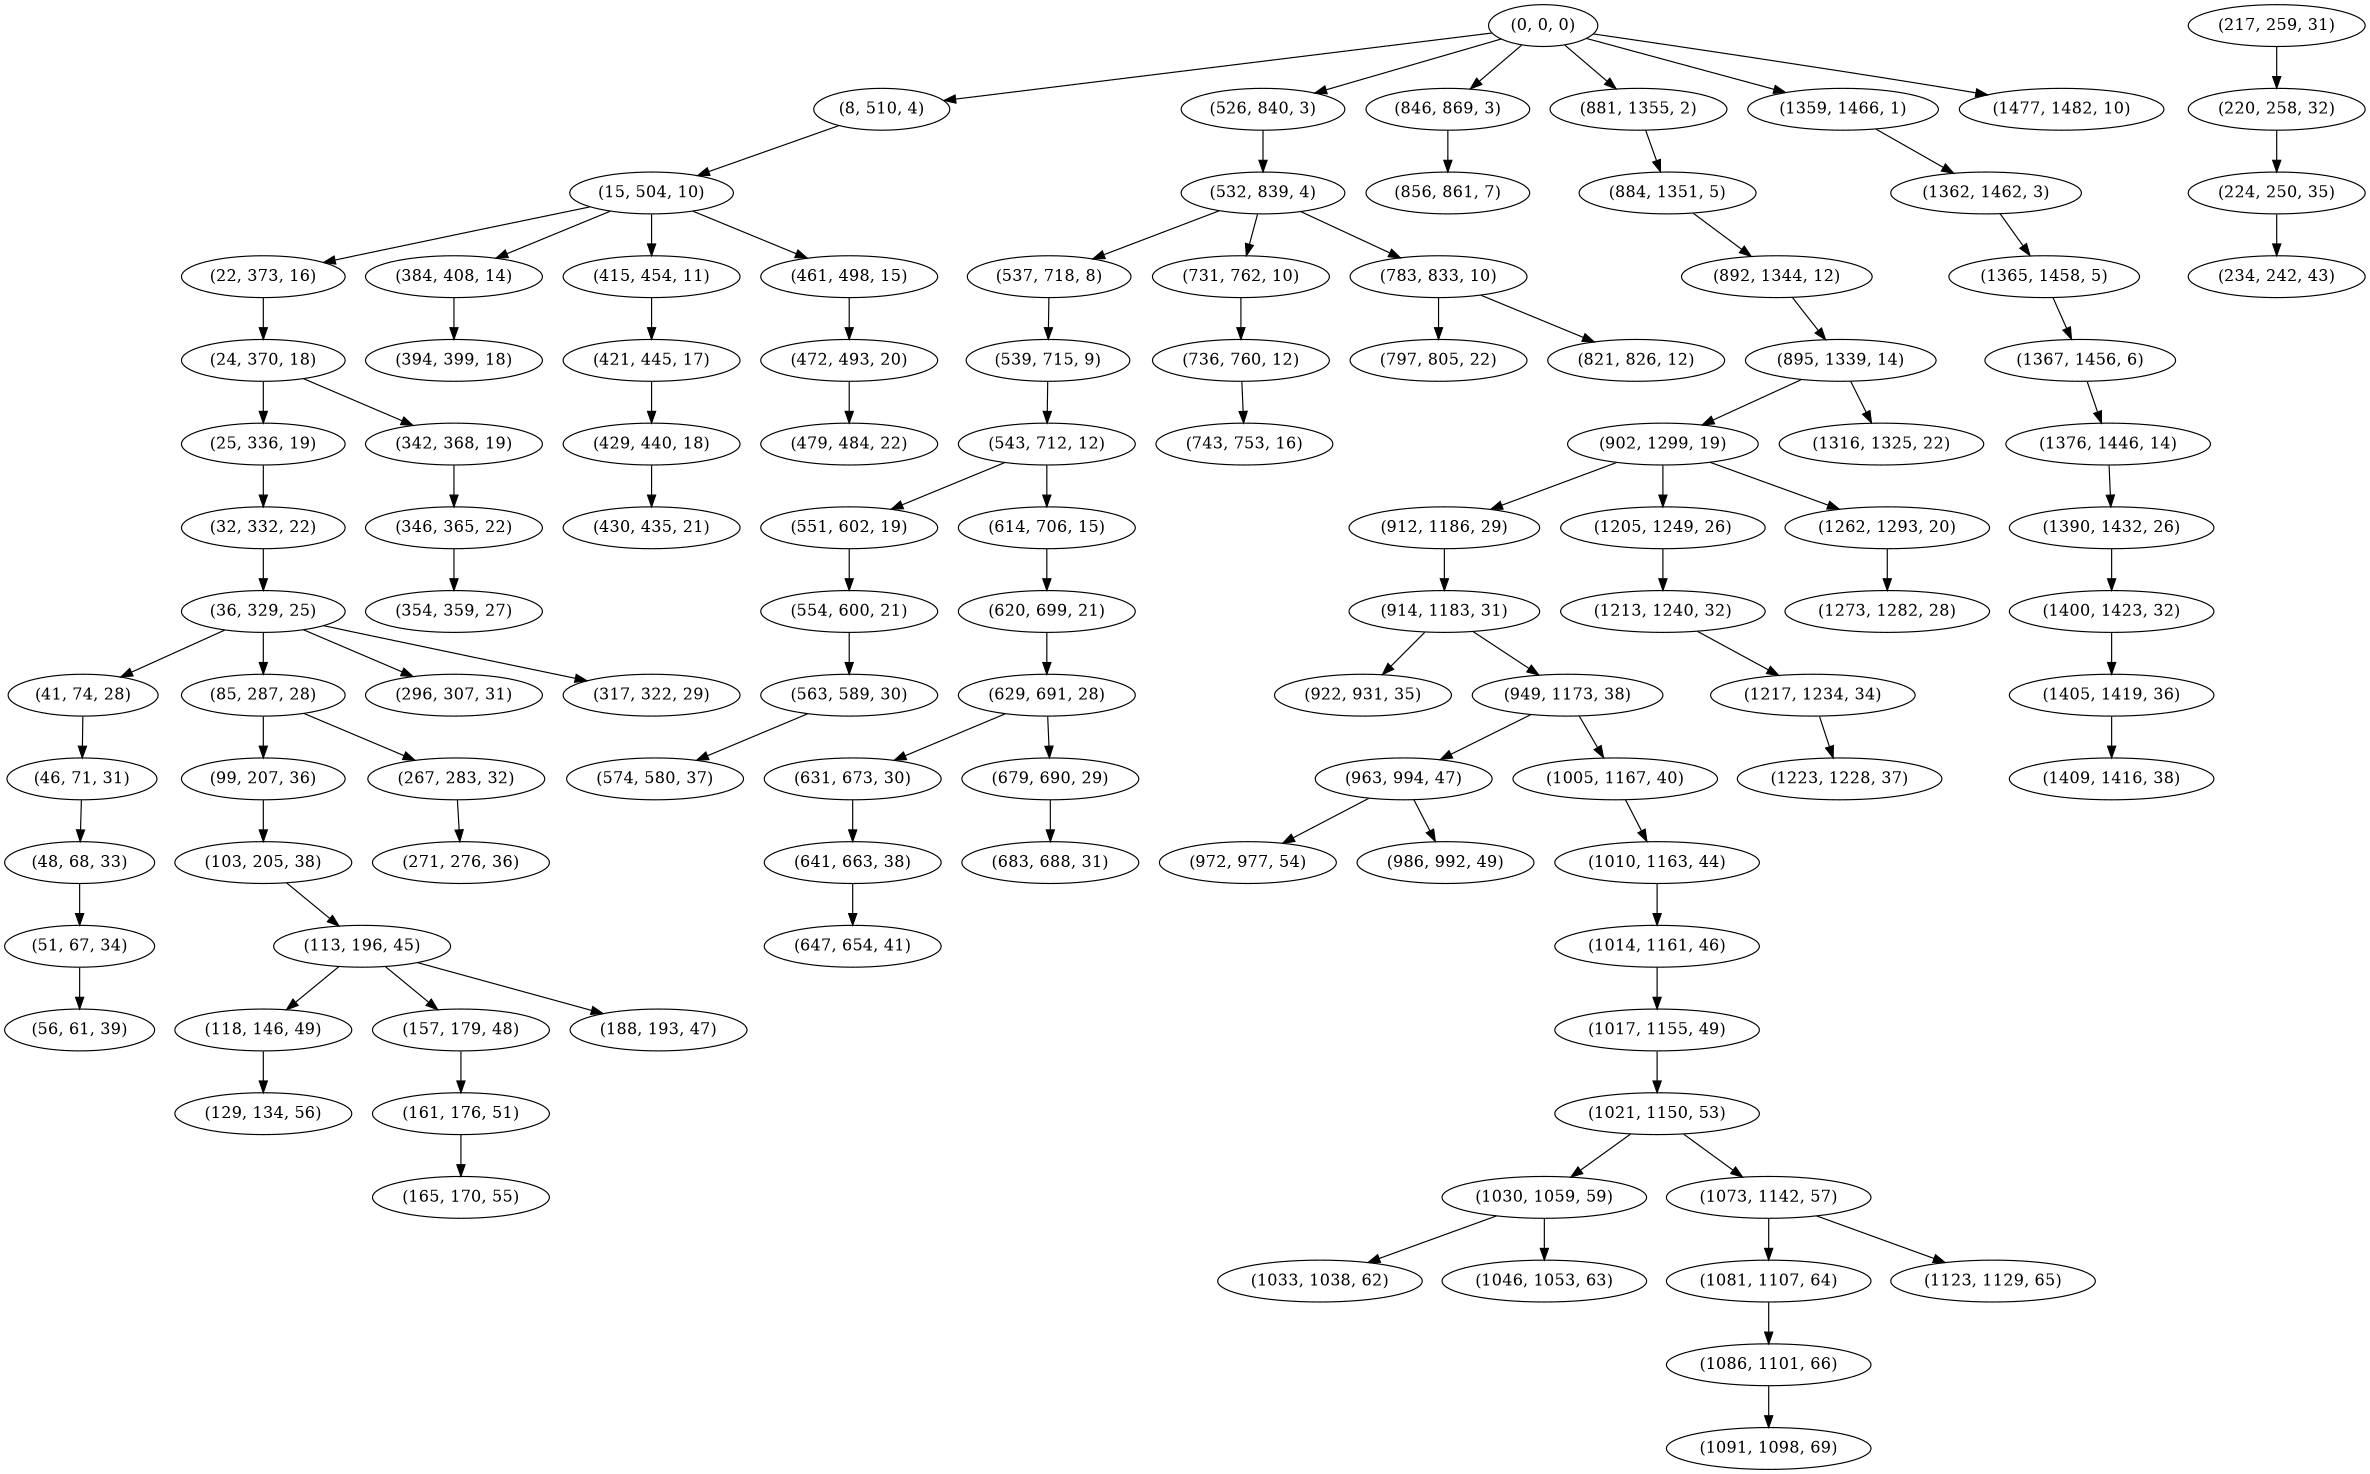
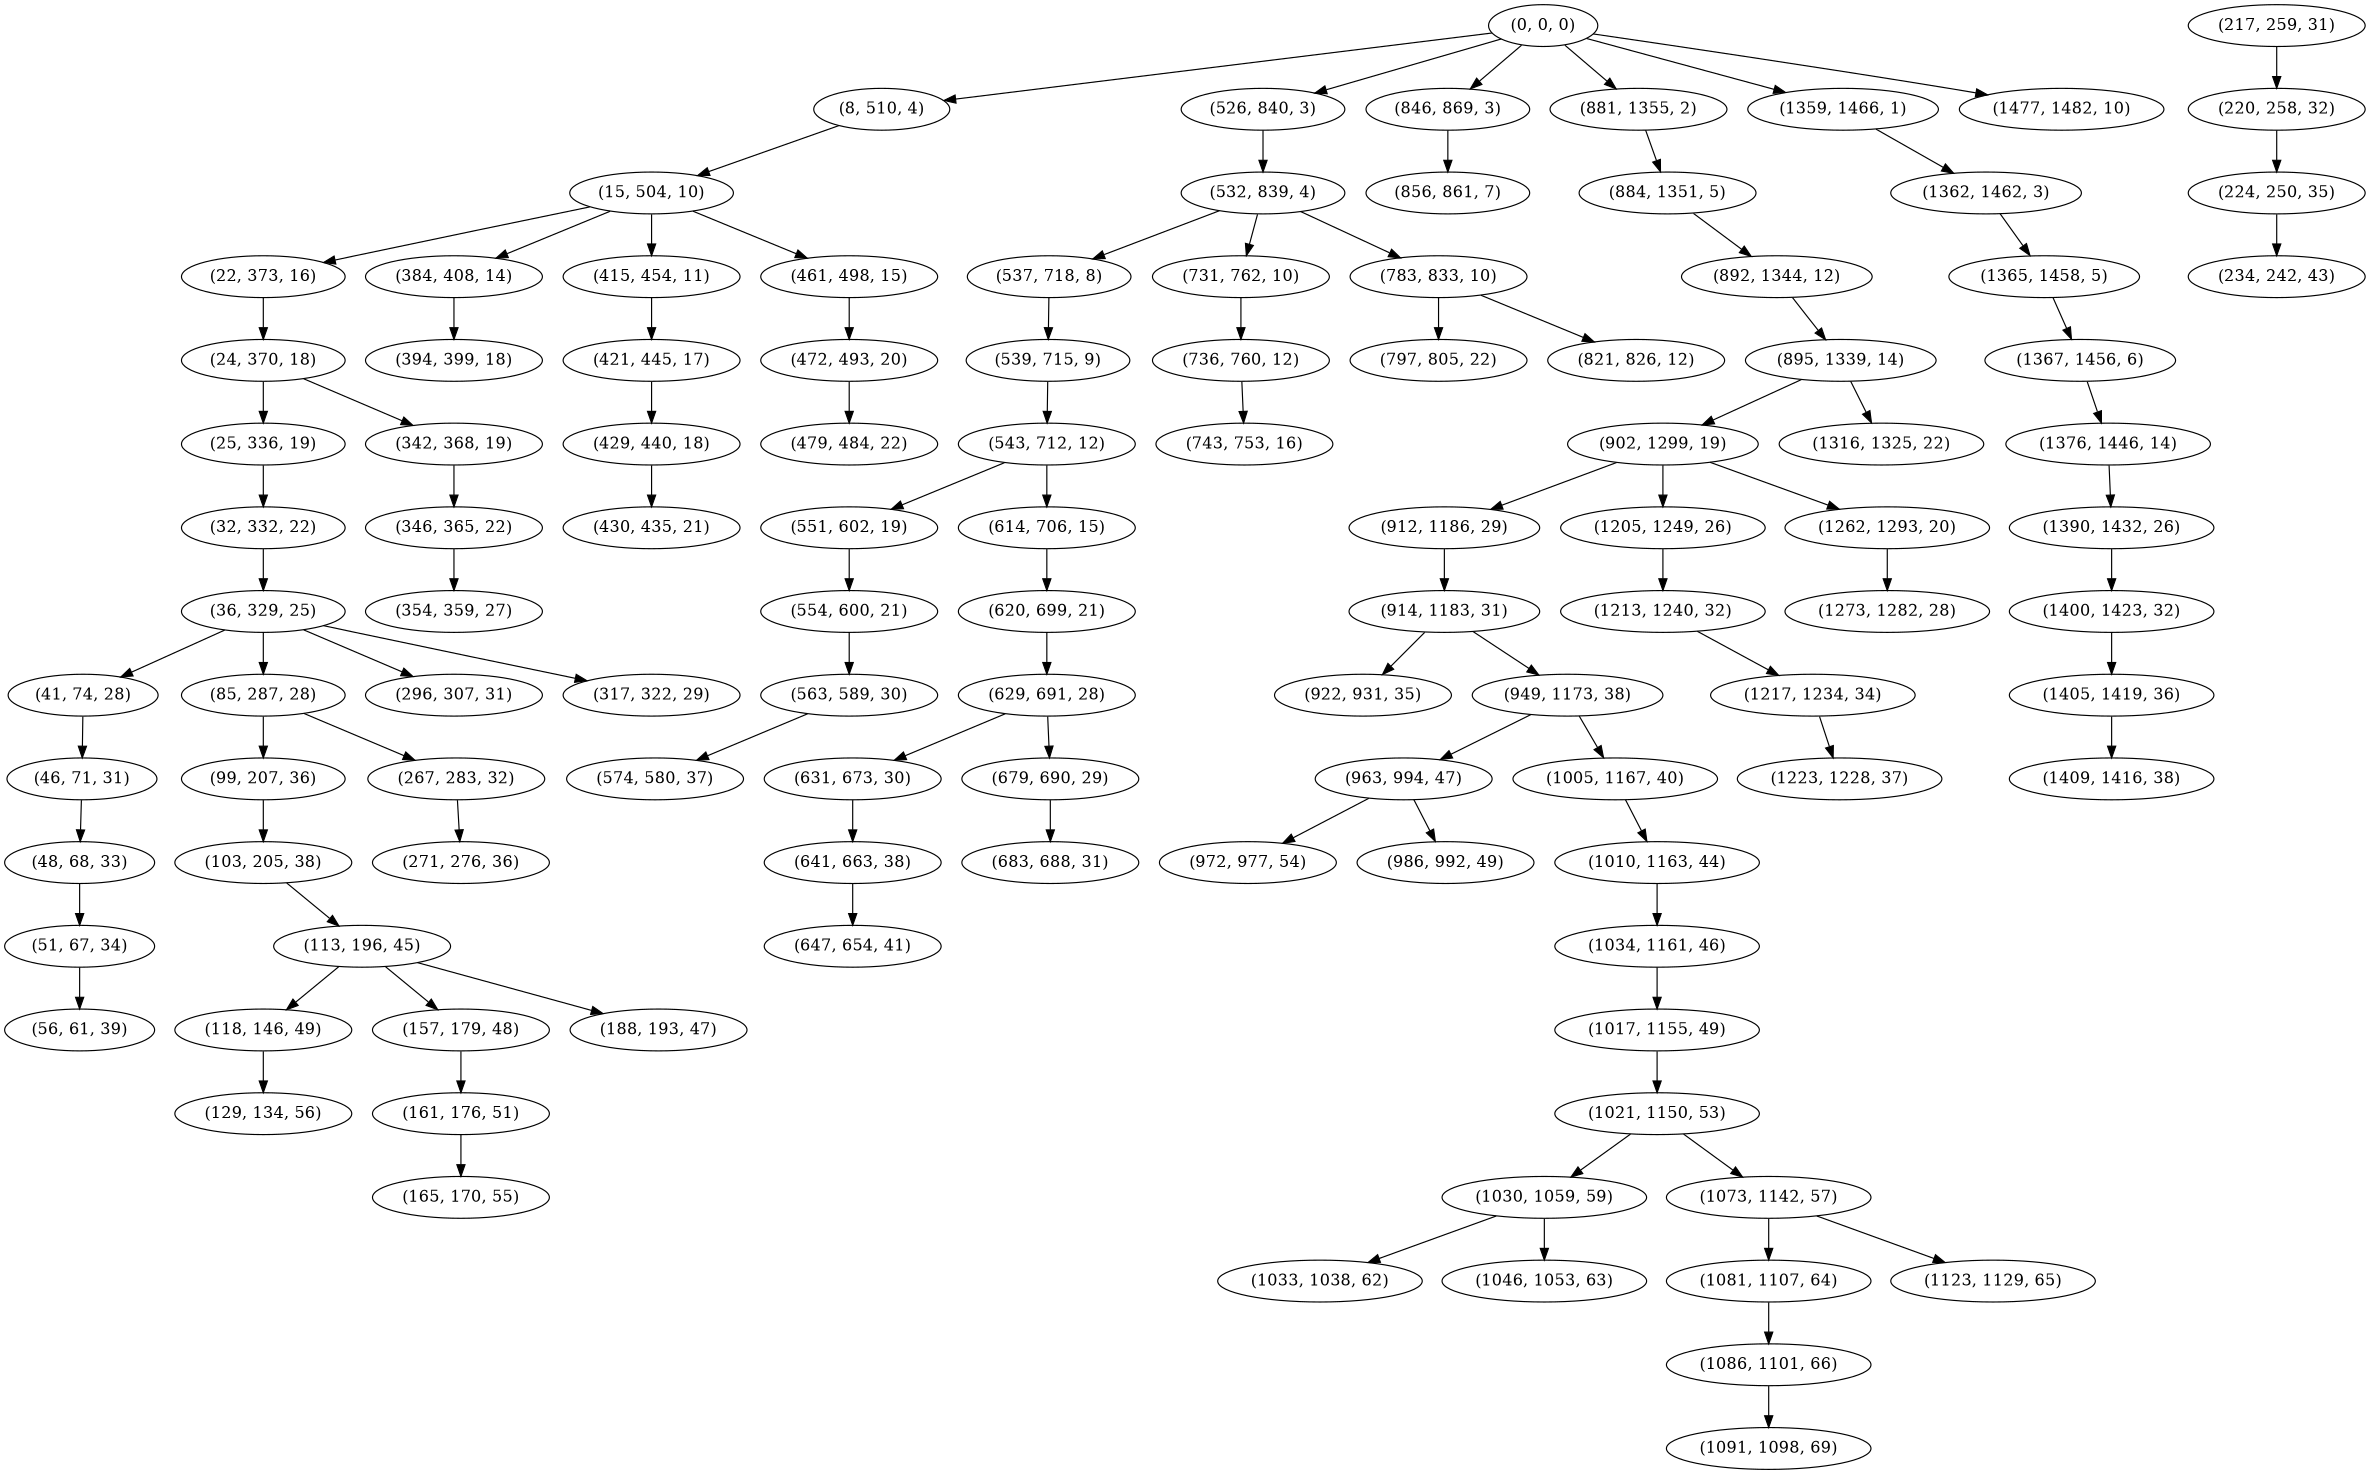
  digraph {
    "(0, 0, 0)"
    "(8, 510, 4)"
    "(526, 840, 3)"
    "(846, 869, 3)"
    "(881, 1355, 2)"
    "(1359, 1466, 1)"
    "(1477, 1482, 10)"
    "(15, 504, 10)"
    "(532, 839, 4)"
    "(856, 861, 7)"
    "(884, 1351, 5)"
    "(1362, 1462, 3)"
    "(22, 373, 16)"
    "(384, 408, 14)"
    "(415, 454, 11)"
    "(461, 498, 15)"
    "(24, 370, 18)"
    "(394, 399, 18)"
    "(421, 445, 17)"
    "(472, 493, 20)"
    "(25, 336, 19)"
    "(342, 368, 19)"
    "(32, 332, 22)"
    "(346, 365, 22)"
    "(36, 329, 25)"
    "(41, 74, 28)"
    "(85, 287, 28)"
    "(296, 307, 31)"
    "(317, 322, 29)"
    "(46, 71, 31)"
    "(99, 207, 36)"
    "(267, 283, 32)"
    "(48, 68, 33)"
    "(51, 67, 34)"
    "(56, 61, 39)"
    "(103, 205, 38)"
    "(217, 259, 31)"
    "(220, 258, 32)"
    "(271, 276, 36)"
    "(113, 196, 45)"
    "(118, 146, 49)"
    "(157, 179, 48)"
    "(188, 193, 47)"
    "(129, 134, 56)"
    "(161, 176, 51)"
    "(165, 170, 55)"
    "(224, 250, 35)"
    "(234, 242, 43)"
    "(354, 359, 27)"
    n50 [label="(429, 440, 18)"]
    "(430, 435, 21)"
    "(479, 484, 22)"
    "(537, 718, 8)"
    "(731, 762, 10)"
    "(783, 833, 10)"
    "(539, 715, 9)"
    "(736, 760, 12)"
    "(797, 805, 22)"
    "(821, 826, 12)"
    "(543, 712, 12)"
    "(551, 602, 19)"
    "(614, 706, 15)"
    "(554, 600, 21)"
    "(620, 699, 21)"
    "(563, 589, 30)"
    "(574, 580, 37)"
    "(629, 691, 28)"
    "(631, 673, 30)"
    "(679, 690, 29)"
    "(641, 663, 38)"
    "(683, 688, 31)"
    "(647, 654, 41)"
    "(743, 753, 16)"
    "(892, 1344, 12)"
    "(895, 1339, 14)"
    "(902, 1299, 19)"
    "(1316, 1325, 22)"
    "(912, 1186, 29)"
    "(1205, 1249, 26)"
    "(1262, 1293, 20)"
    "(914, 1183, 31)"
    "(1213, 1240, 32)"
    "(1273, 1282, 28)"
    "(922, 931, 35)"
    "(949, 1173, 38)"
    "(963, 994, 47)"
    "(1005, 1167, 40)"
    "(972, 977, 54)"
    "(986, 992, 49)"
    "(1010, 1163, 44)"
-   "(1014, 1161, 46)"
+   "(1014, 1161, 46)" [label="(1034, 1161, 46)"]
    "(1017, 1155, 49)"
    "(1021, 1150, 53)"
    "(1030, 1059, 59)"
    "(1073, 1142, 57)"
    "(1033, 1038, 62)"
    "(1046, 1053, 63)"
    "(1081, 1107, 64)"
    "(1123, 1129, 65)"
    "(1086, 1101, 66)"
    "(1091, 1098, 69)"
    "(1217, 1234, 34)"
    "(1223, 1228, 37)"
    "(1365, 1458, 5)"
    "(1367, 1456, 6)"
    "(1376, 1446, 14)"
    "(1390, 1432, 26)"
    "(1400, 1423, 32)"
    "(1405, 1419, 36)"
    "(1409, 1416, 38)"
    "(0, 0, 0)" -> "(8, 510, 4)"
    "(0, 0, 0)" -> "(526, 840, 3)"
    "(0, 0, 0)" -> "(846, 869, 3)"
    "(0, 0, 0)" -> "(881, 1355, 2)"
    "(0, 0, 0)" -> "(1359, 1466, 1)"
    "(0, 0, 0)" -> "(1477, 1482, 10)"
    "(8, 510, 4)" -> "(15, 504, 10)"
    "(526, 840, 3)" -> "(532, 839, 4)"
    "(846, 869, 3)" -> "(856, 861, 7)"
    "(881, 1355, 2)" -> "(884, 1351, 5)"
    "(1359, 1466, 1)" -> "(1362, 1462, 3)"
    "(15, 504, 10)" -> "(22, 373, 16)"
    "(15, 504, 10)" -> "(384, 408, 14)"
    "(15, 504, 10)" -> "(415, 454, 11)"
    "(15, 504, 10)" -> "(461, 498, 15)"
    "(532, 839, 4)" -> "(537, 718, 8)"
    "(532, 839, 4)" -> "(731, 762, 10)"
    "(532, 839, 4)" -> "(783, 833, 10)"
    "(884, 1351, 5)" -> "(892, 1344, 12)"
    "(1362, 1462, 3)" -> "(1365, 1458, 5)"
    "(22, 373, 16)" -> "(24, 370, 18)"
    "(384, 408, 14)" -> "(394, 399, 18)"
    "(415, 454, 11)" -> "(421, 445, 17)"
    "(461, 498, 15)" -> "(472, 493, 20)"
    "(24, 370, 18)" -> "(25, 336, 19)"
    "(24, 370, 18)" -> "(342, 368, 19)"
    "(421, 445, 17)" -> n50
    "(472, 493, 20)" -> "(479, 484, 22)"
    "(25, 336, 19)" -> "(32, 332, 22)"
    "(342, 368, 19)" -> "(346, 365, 22)"
    "(32, 332, 22)" -> "(36, 329, 25)"
    "(346, 365, 22)" -> "(354, 359, 27)"
    "(36, 329, 25)" -> "(41, 74, 28)"
    "(36, 329, 25)" -> "(85, 287, 28)"
    "(36, 329, 25)" -> "(296, 307, 31)"
    "(36, 329, 25)" -> "(317, 322, 29)"
    "(41, 74, 28)" -> "(46, 71, 31)"
    "(85, 287, 28)" -> "(99, 207, 36)"
    "(85, 287, 28)" -> "(267, 283, 32)"
    "(46, 71, 31)" -> "(48, 68, 33)"
    "(99, 207, 36)" -> "(103, 205, 38)"
    "(267, 283, 32)" -> "(271, 276, 36)"
    "(48, 68, 33)" -> "(51, 67, 34)"
    "(51, 67, 34)" -> "(56, 61, 39)"
    "(103, 205, 38)" -> "(113, 196, 45)"
    "(217, 259, 31)" -> "(220, 258, 32)"
    "(220, 258, 32)" -> "(224, 250, 35)"
    "(113, 196, 45)" -> "(118, 146, 49)"
    "(113, 196, 45)" -> "(157, 179, 48)"
    "(113, 196, 45)" -> "(188, 193, 47)"
    "(118, 146, 49)" -> "(129, 134, 56)"
    "(157, 179, 48)" -> "(161, 176, 51)"
    "(161, 176, 51)" -> "(165, 170, 55)"
    "(224, 250, 35)" -> "(234, 242, 43)"
    n50 -> "(430, 435, 21)"
    "(537, 718, 8)" -> "(539, 715, 9)"
    "(731, 762, 10)" -> "(736, 760, 12)"
    "(783, 833, 10)" -> "(797, 805, 22)"
    "(783, 833, 10)" -> "(821, 826, 12)"
    "(539, 715, 9)" -> "(543, 712, 12)"
    "(736, 760, 12)" -> "(743, 753, 16)"
    "(543, 712, 12)" -> "(551, 602, 19)"
    "(543, 712, 12)" -> "(614, 706, 15)"
    "(551, 602, 19)" -> "(554, 600, 21)"
    "(614, 706, 15)" -> "(620, 699, 21)"
    "(554, 600, 21)" -> "(563, 589, 30)"
    "(620, 699, 21)" -> "(629, 691, 28)"
    "(563, 589, 30)" -> "(574, 580, 37)"
    "(629, 691, 28)" -> "(631, 673, 30)"
    "(629, 691, 28)" -> "(679, 690, 29)"
    "(631, 673, 30)" -> "(641, 663, 38)"
    "(679, 690, 29)" -> "(683, 688, 31)"
    "(641, 663, 38)" -> "(647, 654, 41)"
    "(892, 1344, 12)" -> "(895, 1339, 14)"
    "(895, 1339, 14)" -> "(902, 1299, 19)"
    "(895, 1339, 14)" -> "(1316, 1325, 22)"
    "(902, 1299, 19)" -> "(912, 1186, 29)"
    "(902, 1299, 19)" -> "(1205, 1249, 26)"
    "(902, 1299, 19)" -> "(1262, 1293, 20)"
    "(912, 1186, 29)" -> "(914, 1183, 31)"
    "(1205, 1249, 26)" -> "(1213, 1240, 32)"
    "(1262, 1293, 20)" -> "(1273, 1282, 28)"
    "(914, 1183, 31)" -> "(922, 931, 35)"
    "(914, 1183, 31)" -> "(949, 1173, 38)"
    "(1213, 1240, 32)" -> "(1217, 1234, 34)"
    "(949, 1173, 38)" -> "(963, 994, 47)"
    "(949, 1173, 38)" -> "(1005, 1167, 40)"
    "(963, 994, 47)" -> "(972, 977, 54)"
    "(963, 994, 47)" -> "(986, 992, 49)"
    "(1005, 1167, 40)" -> "(1010, 1163, 44)"
    "(1010, 1163, 44)" -> "(1014, 1161, 46)"
    "(1014, 1161, 46)" -> "(1017, 1155, 49)"
    "(1017, 1155, 49)" -> "(1021, 1150, 53)"
    "(1021, 1150, 53)" -> "(1030, 1059, 59)"
    "(1021, 1150, 53)" -> "(1073, 1142, 57)"
    "(1030, 1059, 59)" -> "(1033, 1038, 62)"
    "(1030, 1059, 59)" -> "(1046, 1053, 63)"
    "(1073, 1142, 57)" -> "(1081, 1107, 64)"
    "(1073, 1142, 57)" -> "(1123, 1129, 65)"
    "(1081, 1107, 64)" -> "(1086, 1101, 66)"
    "(1086, 1101, 66)" -> "(1091, 1098, 69)"
    "(1217, 1234, 34)" -> "(1223, 1228, 37)"
    "(1365, 1458, 5)" -> "(1367, 1456, 6)"
    "(1367, 1456, 6)" -> "(1376, 1446, 14)"
    "(1376, 1446, 14)" -> "(1390, 1432, 26)"
    "(1390, 1432, 26)" -> "(1400, 1423, 32)"
    "(1400, 1423, 32)" -> "(1405, 1419, 36)"
    "(1405, 1419, 36)" -> "(1409, 1416, 38)"
  }
